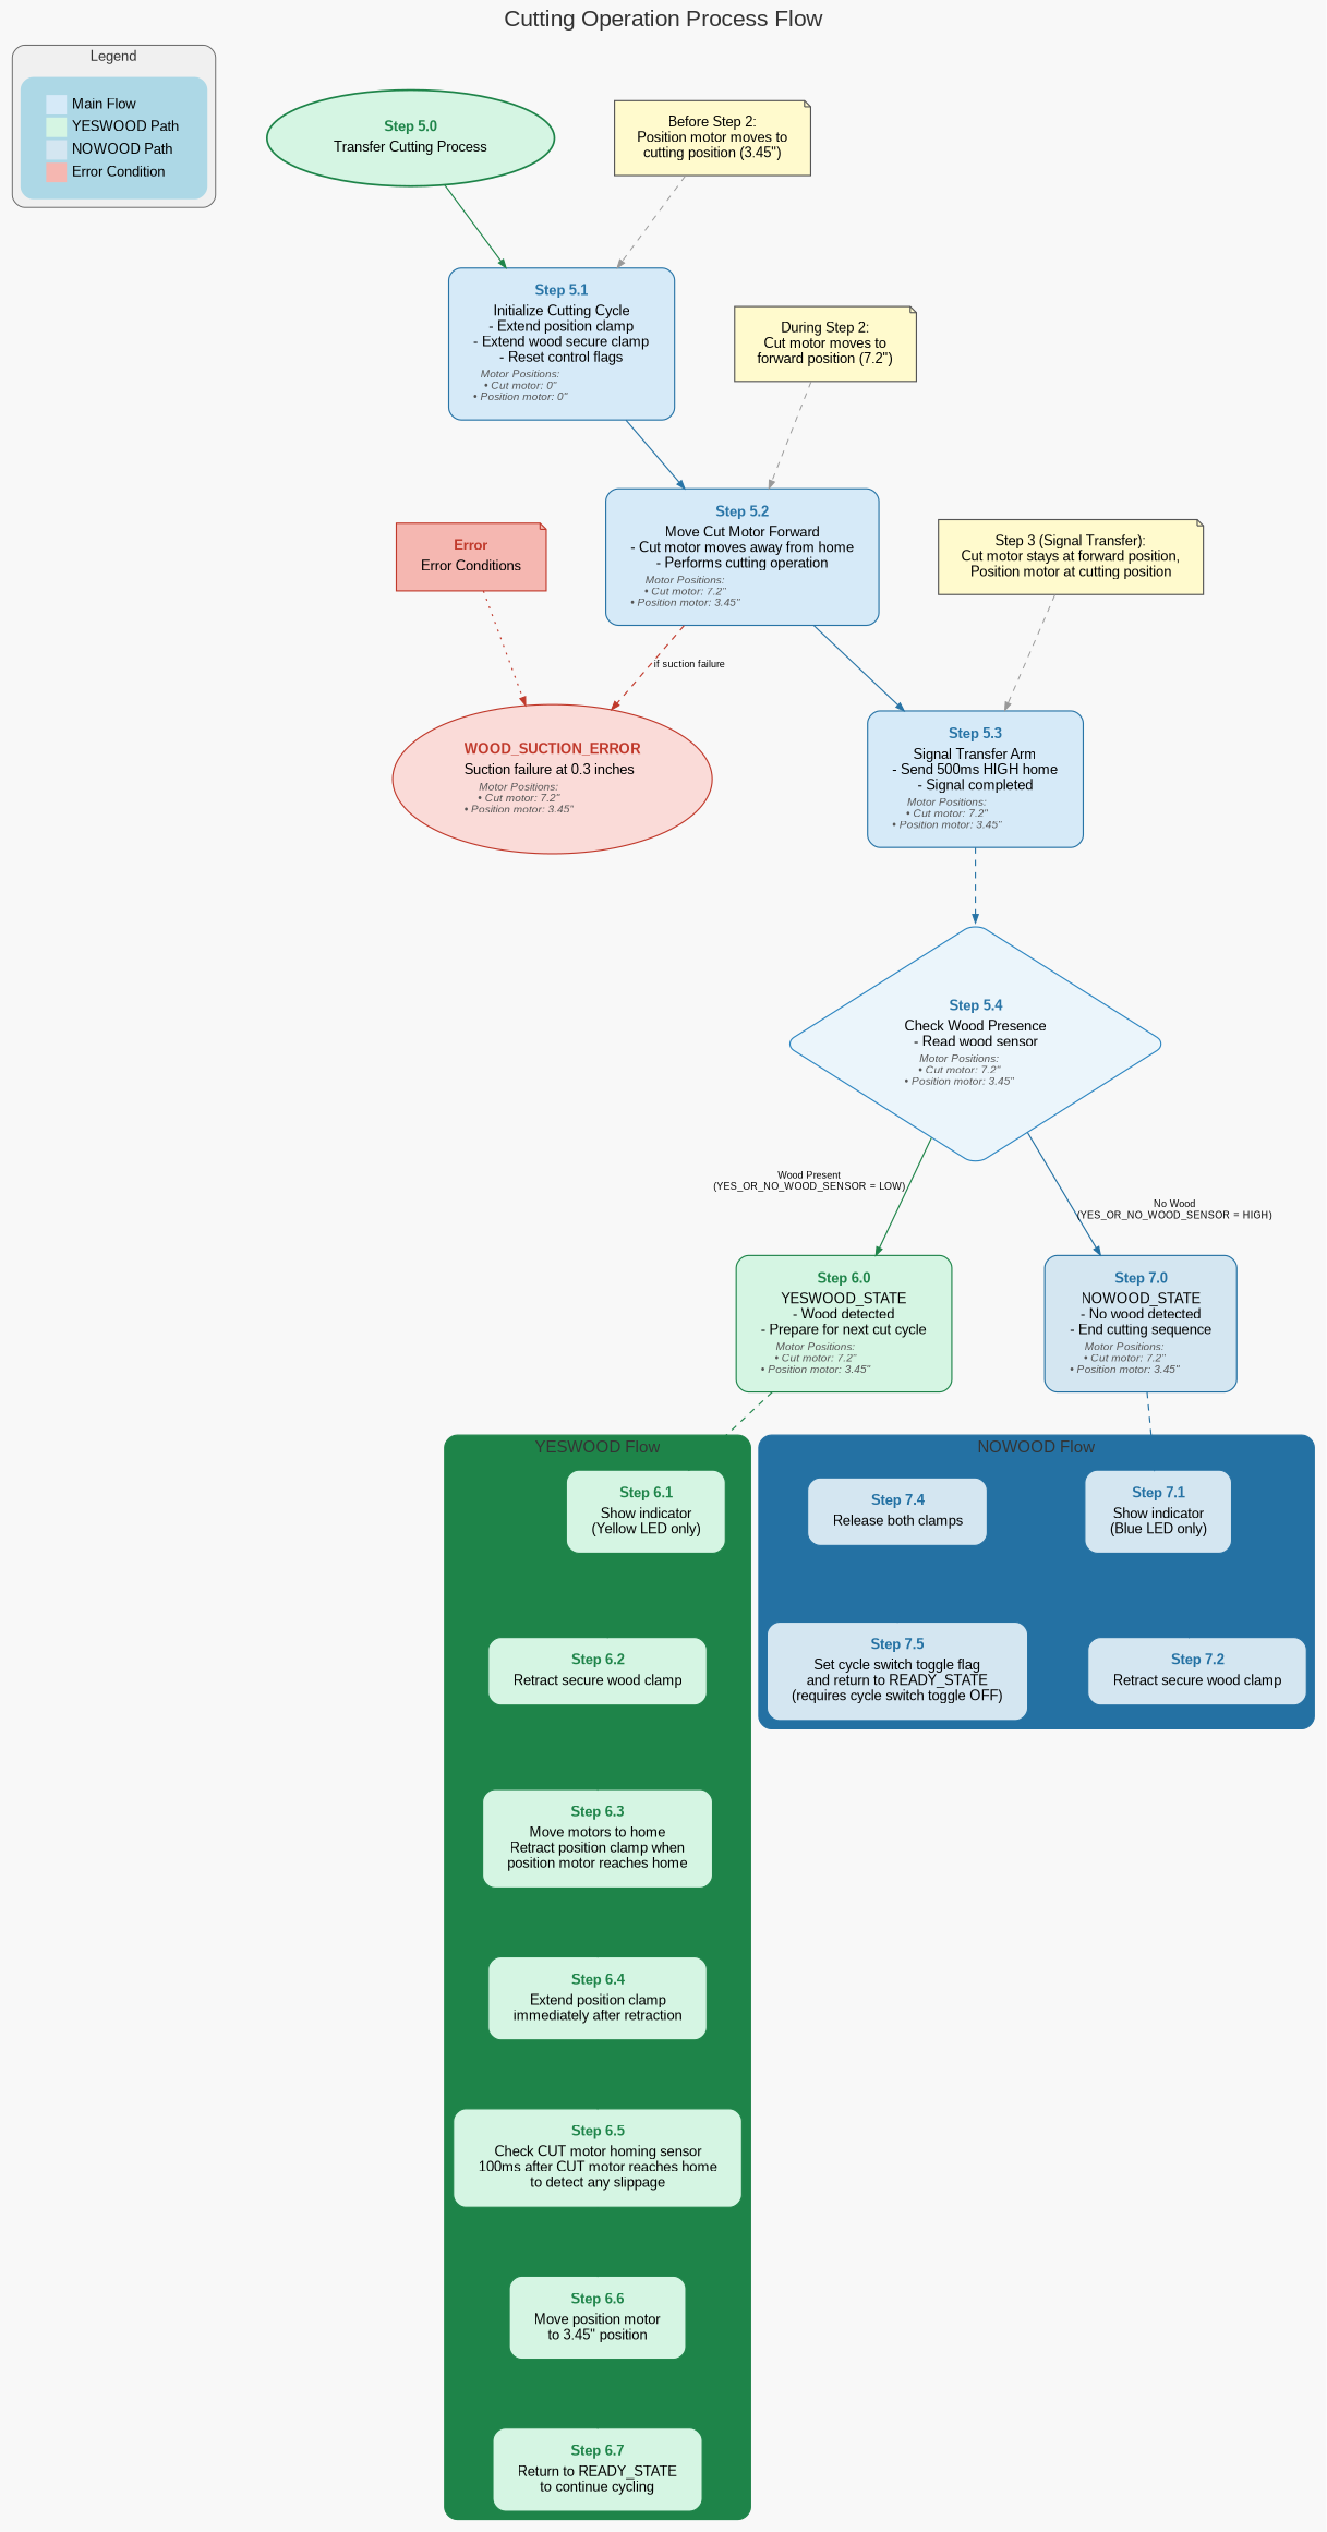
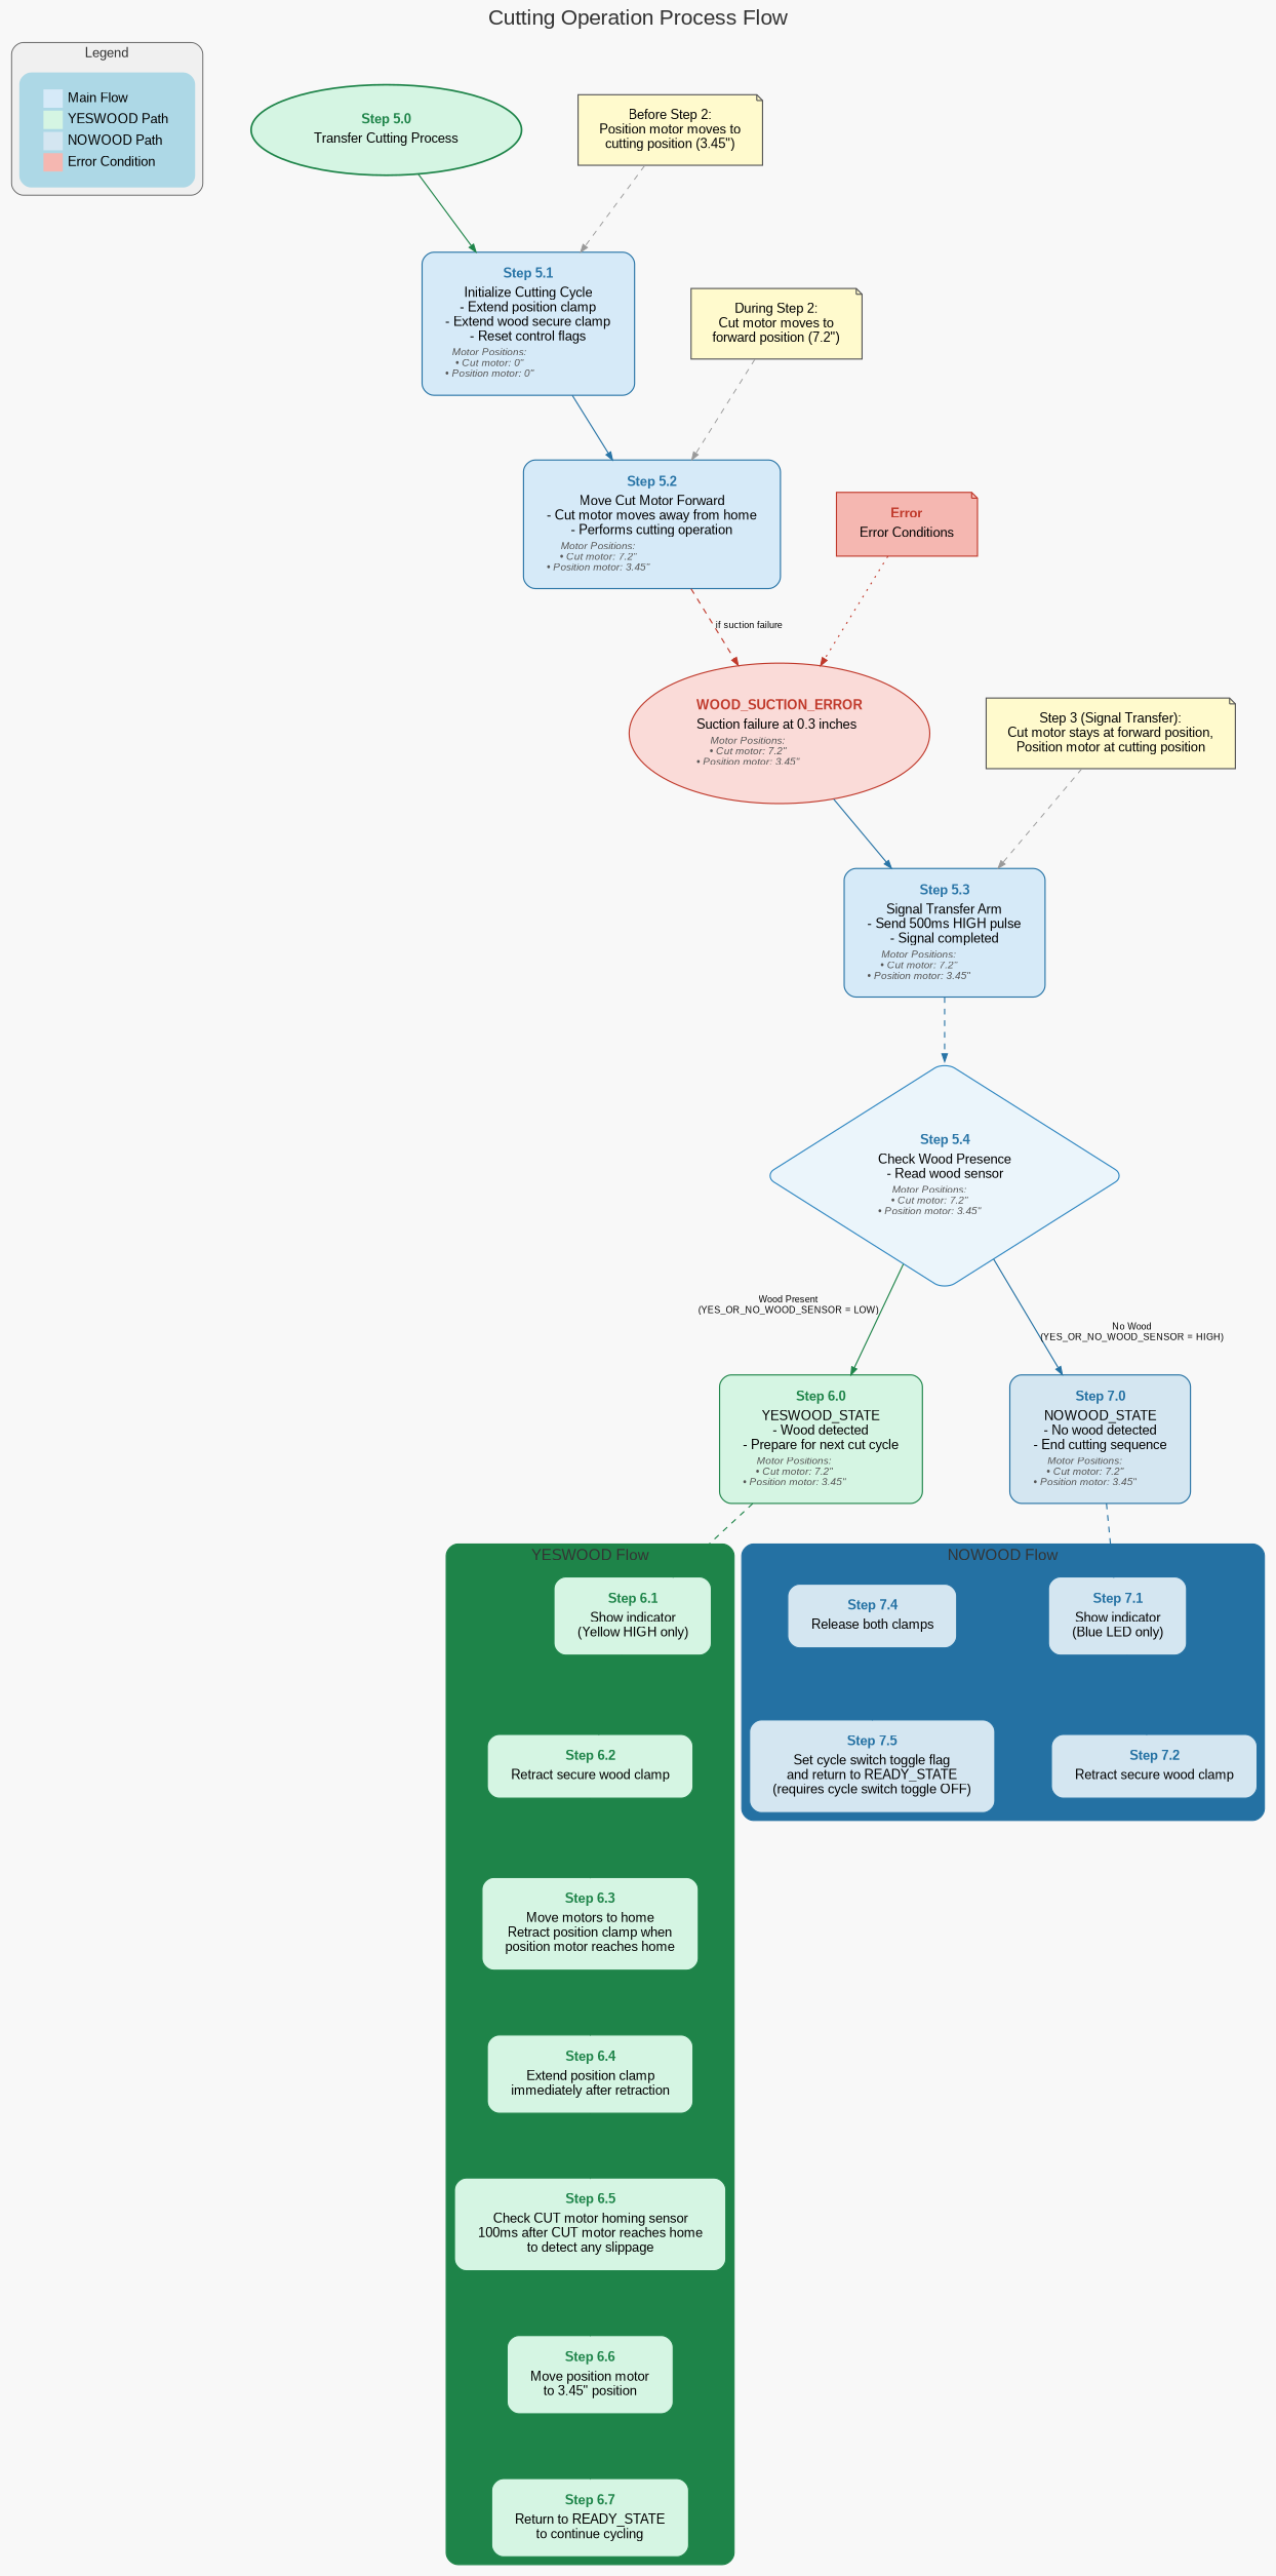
  digraph {
    bgcolor="#F8F8F8"
    fontcolor="#333333"
    fontname=Arial
    fontsize=22
    label="Cutting Operation Process Flow"
    labelloc=t
    nodesep=0.8
    rankdir=TB
    ranksep=0.9
    splines=polyline
    node [color="#1E8449" fillcolor="#D5F5E3" fontname=Arial margin="0.3,0.2" penwidth=1.2 shape=box style="rounded,filled"]
    edge [arrowsize=0.8 color="#1E8449" fontname=Arial fontsize=10 penwidth=1.0]
    n1 [color="#555555" fillcolor=lightblue label=<<table border="0" cellborder="0" cellspacing="3">             <tr><td port="main" bgcolor="#D6EAF8" width="20" height="12"></td><td align="left">Main Flow</td></tr>             <tr><td port="yes" bgcolor="#D5F5E3" width="20" height="12"></td><td align="left">YESWOOD Path</td></tr>             <tr><td port="no" bgcolor="#D4E6F1" width="20" height="12"></td><td align="left">NOWOOD Path</td></tr>             <tr><td port="error" bgcolor="#F5B7B1" width="20" height="12"></td><td align="left">Error Condition</td></tr>         </table>> shape=none]
-   n2 [label=<<table border="0" cellborder="0" cellspacing="0"><tr><td><font color="#1E8449" point-size="14"><b>Step 6.1</b></font></td></tr><tr><td align="left">Show indicator<br/>(Yellow LED only)</td></tr></table>>]
+   n2 [label=<<table border="0" cellborder="0" cellspacing="0"><tr><td><font color="#1E8449" point-size="14"><b>Step 6.1</b></font></td></tr><tr><td align="left">Show indicator<br/>(Yellow HIGH only)</td></tr></table>>]
    n3 [label=<<table border="0" cellborder="0" cellspacing="0"><tr><td><font color="#1E8449" point-size="14"><b>Step 6.2</b></font></td></tr><tr><td align="left">Retract secure wood clamp</td></tr></table>>]
    n4 [label=<<table border="0" cellborder="0" cellspacing="0"><tr><td><font color="#1E8449" point-size="14"><b>Step 6.3</b></font></td></tr><tr><td align="left">Move motors to home<br/>Retract position clamp when<br/>position motor reaches home</td></tr></table>>]
    n5 [label=<<table border="0" cellborder="0" cellspacing="0"><tr><td><font color="#1E8449" point-size="14"><b>Step 6.4</b></font></td></tr><tr><td align="left">Extend position clamp<br/>immediately after retraction</td></tr></table>>]
    n6 [label=<<table border="0" cellborder="0" cellspacing="0"><tr><td><font color="#1E8449" point-size="14"><b>Step 6.5</b></font></td></tr><tr><td align="left">Check CUT motor homing sensor<br/>100ms after CUT motor reaches home<br/>to detect any slippage</td></tr></table>>]
    n7 [label=<<table border="0" cellborder="0" cellspacing="0"><tr><td><font color="#1E8449" point-size="14"><b>Step 6.6</b></font></td></tr><tr><td align="left">Move position motor<br/>to 3.45" position</td></tr></table>>]
    n8 [label=<<table border="0" cellborder="0" cellspacing="0"><tr><td><font color="#1E8449" point-size="14"><b>Step 6.7</b></font></td></tr><tr><td align="left">Return to READY_STATE<br/>to continue cycling</td></tr></table>>]
    n9 [color="#2471A3" fillcolor="#D4E6F1" label=<<table border="0" cellborder="0" cellspacing="0"><tr><td><font color="#2471A3" point-size="14"><b>Step 7.1</b></font></td></tr><tr><td align="left">Show indicator<br/>(Blue LED only)</td></tr></table>>]
    n10 [color="#2471A3" fillcolor="#D4E6F1" label=<<table border="0" cellborder="0" cellspacing="0"><tr><td><font color="#2471A3" point-size="14"><b>Step 7.2</b></font></td></tr><tr><td align="left">Retract secure wood clamp</td></tr></table>>]
    n11 [color="#2471A3" fillcolor="#D4E6F1" label=<<table border="0" cellborder="0" cellspacing="0"><tr><td><font color="#2471A3" point-size="14"><b>Step 7.4</b></font></td></tr><tr><td align="left">Release both clamps</td></tr></table>>]
    n12 [color="#2471A3" fillcolor="#D4E6F1" label=<<table border="0" cellborder="0" cellspacing="0"><tr><td><font color="#2471A3" point-size="14"><b>Step 7.5</b></font></td></tr><tr><td align="left">Set cycle switch toggle flag<br/>and return to READY_STATE<br/>(requires cycle switch toggle OFF)</td></tr></table>>]
    n13 [label=<<table border="0" cellborder="0" cellspacing="0"><tr><td><font color="#1E8449" point-size="14"><b>Step 5.0</b></font></td></tr><tr><td>Transfer Cutting Process</td></tr></table>> penwidth=1.8 shape=oval]
    n14 [color="#2874A6" fillcolor="#D6EAF8" label=<<table border="0" cellborder="0" cellspacing="0"><tr><td><font color="#2874A6" point-size="14"><b>Step 5.1</b></font></td></tr><tr><td align="left">Initialize Cutting Cycle<br/>- Extend position clamp<br/>- Extend wood secure clamp<br/>- Reset control flags</td></tr><tr><td align="left"><font color="#555555" point-size="11"><i>Motor Positions:<br/>• Cut motor: 0"<br/>• Position motor: 0"</i></font></td></tr></table>>]
    n15 [color="#2874A6" fillcolor="#D6EAF8" label=<<table border="0" cellborder="0" cellspacing="0"><tr><td><font color="#2874A6" point-size="14"><b>Step 5.2</b></font></td></tr><tr><td align="left">Move Cut Motor Forward<br/>- Cut motor moves away from home<br/>- Performs cutting operation</td></tr><tr><td align="left"><font color="#555555" point-size="11"><i>Motor Positions:<br/>• Cut motor: 7.2"<br/>• Position motor: 3.45"</i></font></td></tr></table>>]
-   n16 [color="#2874A6" fillcolor="#D6EAF8" label=<<table border="0" cellborder="0" cellspacing="0"><tr><td><font color="#2874A6" point-size="14"><b>Step 5.3</b></font></td></tr><tr><td align="left">Signal Transfer Arm<br/>- Send 500ms HIGH home<br/>- Signal completed</td></tr><tr><td align="left"><font color="#555555" point-size="11"><i>Motor Positions:<br/>• Cut motor: 7.2"<br/>• Position motor: 3.45"</i></font></td></tr></table>>]
+   n16 [color="#2874A6" fillcolor="#D6EAF8" label=<<table border="0" cellborder="0" cellspacing="0"><tr><td><font color="#2874A6" point-size="14"><b>Step 5.3</b></font></td></tr><tr><td align="left">Signal Transfer Arm<br/>- Send 500ms HIGH pulse<br/>- Signal completed</td></tr><tr><td align="left"><font color="#555555" point-size="11"><i>Motor Positions:<br/>• Cut motor: 7.2"<br/>• Position motor: 3.45"</i></font></td></tr></table>>]
    n17 [color="#C0392B" fillcolor="#FADBD8" label=<<table border="0" cellborder="0" cellspacing="0"><tr><td><font color="#C0392B" point-size="14"><b>WOOD_SUCTION_ERROR</b></font></td></tr><tr><td align="left">Suction failure at 0.3 inches</td></tr><tr><td align="left"><font color="#555555" point-size="11"><i>Motor Positions:<br/>• Cut motor: 7.2"<br/>• Position motor: 3.45"</i></font></td></tr></table>> shape=oval]
    n18 [color="#2E86C1" fillcolor="#EBF5FB" label=<<table border="0" cellborder="0" cellspacing="0"><tr><td><font color="#2874A6" point-size="14"><b>Step 5.4</b></font></td></tr><tr><td align="left">Check Wood Presence<br/>- Read wood sensor</td></tr><tr><td align="left"><font color="#555555" point-size="11"><i>Motor Positions:<br/>• Cut motor: 7.2"<br/>• Position motor: 3.45"</i></font></td></tr></table>> shape=diamond]
    n19 [label=<<table border="0" cellborder="0" cellspacing="0"><tr><td><font color="#1E8449" point-size="14"><b>Step 6.0</b></font></td></tr><tr><td align="left">YESWOOD_STATE<br/>- Wood detected<br/>- Prepare for next cut cycle</td></tr><tr><td align="left"><font color="#555555" point-size="11"><i>Motor Positions:<br/>• Cut motor: 7.2"<br/>• Position motor: 3.45"</i></font></td></tr></table>>]
    n20 [color="#2471A3" fillcolor="#D4E6F1" label=<<table border="0" cellborder="0" cellspacing="0"><tr><td><font color="#2471A3" point-size="14"><b>Step 7.0</b></font></td></tr><tr><td align="left">NOWOOD_STATE<br/>- No wood detected<br/>- End cutting sequence</td></tr><tr><td align="left"><font color="#555555" point-size="11"><i>Motor Positions:<br/>• Cut motor: 7.2"<br/>• Position motor: 3.45"</i></font></td></tr></table>>]
    n21 [color="#C0392B" fillcolor="#F5B7B1" label=<<table border="0" cellborder="0" cellspacing="0"><tr><td><font color="#C0392B" point-size="14"><b>Error</b></font></td></tr><tr><td align="left">Error Conditions</td></tr></table>> shape=note]
    n22 [color="#555555" fillcolor="#FFFACD" label="Before Step 2:\nPosition motor moves to\ncutting position (3.45\")" shape=note style=filled]
    n23 [color="#555555" fillcolor="#FFFACD" label="During Step 2:\nCut motor moves to\nforward position (7.2\")" shape=note style=filled]
    n24 [color="#555555" fillcolor="#FFFACD" label="Step 3 (Signal Transfer):\nCut motor stays at forward position,\nPosition motor at cutting position" shape=note style=filled]
    subgraph cluster_1 {
      color="#666666"
      fillcolor="#F0F0F0"
      fontsize=14
      label=Legend
      rank=sink
      style="rounded,filled"
      n1
    }
    subgraph cluster_2 {
      bgcolor="#EAF7EF"
      color="#1E8449"
      fontsize=16
      label="YESWOOD Flow"
      penwidth=1.2
      style="rounded,filled"
      n2
      n3
      n4
      n5
      n6
      n7
      n8
    }
    subgraph cluster_3 {
      bgcolor="#EBF5FB"
      color="#2471A3"
      fontsize=16
      label="NOWOOD Flow"
      penwidth=1.2
      style="rounded,filled"
      n9
      n10
      n11
      n12
    }
    n2 -> n3
    n3 -> n4
    n4 -> n5
    n5 -> n6
    n6 -> n7
    n7 -> n8
    n9 -> n10 [color="#2471A3"]
    n11 -> n12 [color="#2471A3"]
    n13 -> n14 [penwidth=1.2]
    n14 -> n15 [color="#2874A6" penwidth=1.2]
-   n15 -> n16 [color="#2874A6" penwidth=1.2]
+   n17 -> n16 [color="#2874A6" penwidth=1.2]
    n15 -> n17 [color="#C0392B" label="if suction failure" penwidth=1.2 style=dashed]
    n16 -> n18 [color="#2874A6" penwidth=1.2 style=dashed]
    n18 -> n19 [penwidth=1.2 xlabel="Wood Present\n(YES_OR_NO_WOOD_SENSOR = LOW)"]
    n18 -> n20 [color="#2471A3" label="No Wood\n(YES_OR_NO_WOOD_SENSOR = HIGH)" penwidth=1.2]
    n19 -> n2 [penwidth=1.2 style=dashed]
    n20 -> n9 [color="#2471A3" penwidth=1.2 style=dashed]
    n21 -> n17 [color="#C0392B" penwidth=1.2 style=dotted]
    n22 -> n14 [color="#999999" style=dashed]
    n23 -> n15 [color="#999999" style=dashed]
    n24 -> n16 [color="#999999" style=dashed]
  }
